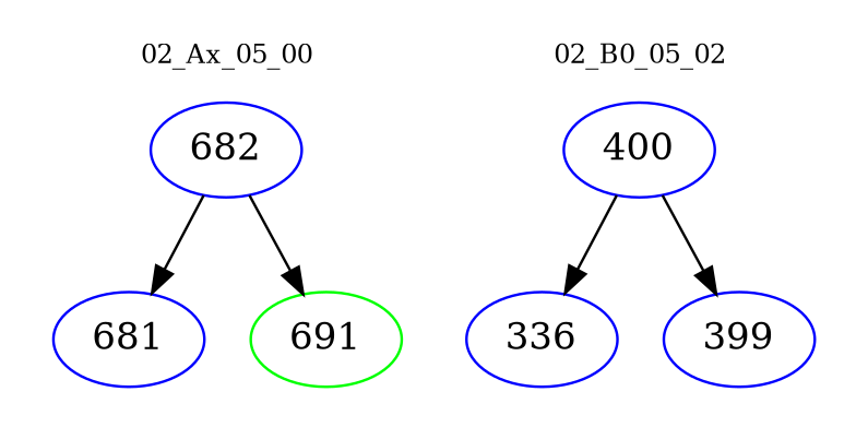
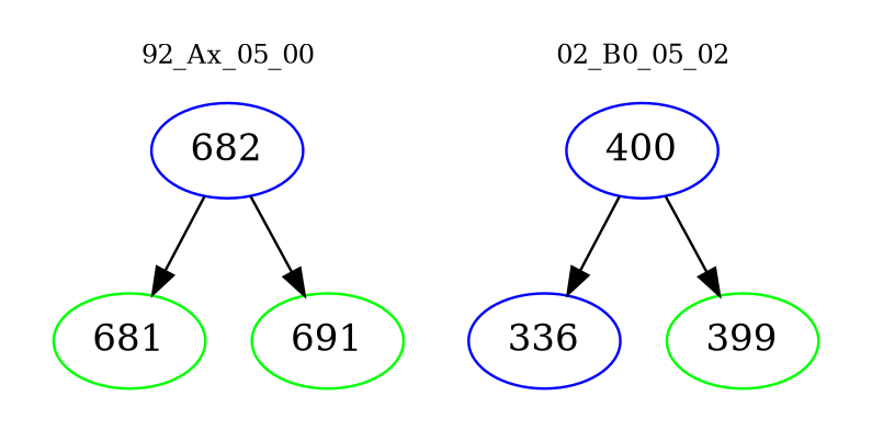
  digraph {
    node [color=blue]
    edge [color=black]
    n1 [label=682]
-   n2 [label=681]
+   n2 [color=green label=681]
    n3 [color=green label=691]
    n4 [label=400]
    n5 [label=336]
-   n6 [label=399]
+   n6 [color=green label=399]
    subgraph cluster_1 {
      color=white
      fontsize=10
-     label="02_Ax_05_00"
+     label="92_Ax_05_00"
      n1
      n2
      n3
    }
    subgraph cluster_2 {
      color=white
      fontsize=10
      label="02_B0_05_02"
      n4
      n5
      n6
    }
    n1 -> n2
    n1 -> n3
    n4 -> n5
    n4 -> n6
  }
